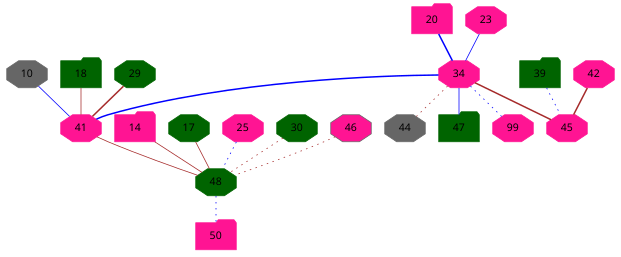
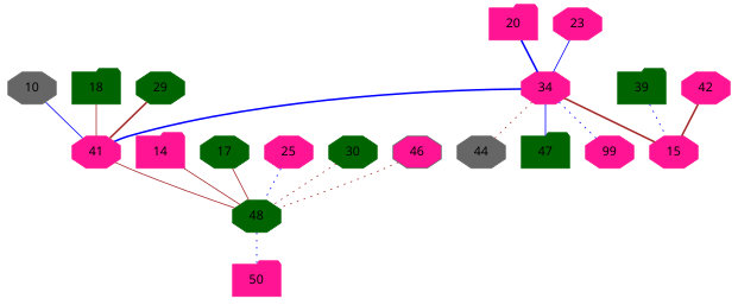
  graph {
    fontname="Noto Sans"
    node [color=deeppink fontname="Noto Sans" shape=octagon style=filled]
    edge [color=brown fontname="Noto Sans" style=solid]
    41 [super="+5"]
    48 [color=darkgreen super="+6+9+7+40+33"]
    10 [color=gray40]
    50 [shape=folder]
    14 [shape=folder]
    17 [color=darkgreen]
    18 [color=darkgreen shape=folder]
    34 [super="+8+12+13"]
    44 [color=gray40 super="+43"]
-   45 [super="+15+26"]
+   45 [super="+15+26" label=15]
    47 [color=darkgreen shape=folder super="+24"]
    n12 [label=99]
    20 [shape=folder]
    23
    25
    29 [color=darkgreen]
    30 [color=darkgreen super="+22"]
    39 [color=darkgreen shape=folder]
    42 [super="+37"]
    46 [color=gray40 fillcolor=deeppink super="+28+36"]
    41 -- 48 [weight=2]
    48 -- 50 [color=blue style=dotted]
    10 -- 41 [color=blue]
    14 -- 48
    17 -- 48
    18 -- 41
    34 -- 41 [color=blue style=bold weight=2]
    34 -- 44 [style=dotted]
    34 -- 45 [style=bold weight=2]
    34 -- 47 [color=blue]
    34 -- n12 [color=blue style=dotted]
    20 -- 34 [color=blue style=bold]
    23 -- 34 [color=blue]
    25 -- 48 [color=blue style=dotted]
    29 -- 41 [style=bold]
    30 -- 48 [style=dotted weight=2]
    39 -- 45 [color=blue style=dotted]
    42 -- 45 [style=bold]
    46 -- 48 [style=dotted]
  }
